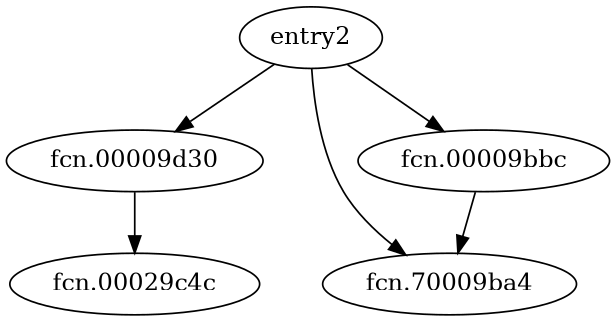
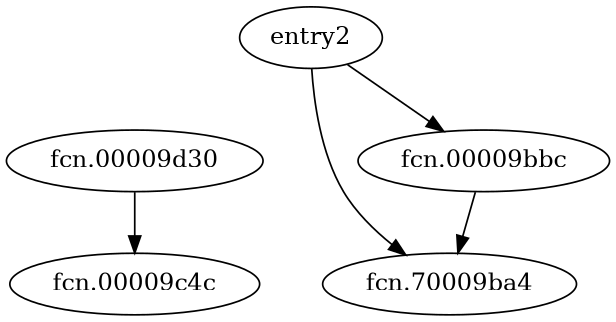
  digraph {
    n1 [label=entry2]
    n2 [label="fcn.00009d30"]
    n3 [label="fcn.70009ba4"]
    n4 [label="fcn.00009bbc"]
-   n5 [label="fcn.00029c4c"]
-   n1 -> n2
+   n5 [label="fcn.00009c4c"]
    n1 -> n3
    n1 -> n4
    n2 -> n5
    n4 -> n3
  }
